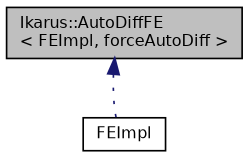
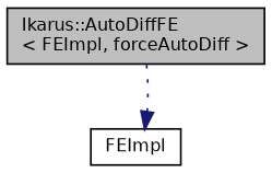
  digraph {
    node [color=black fontname=Helvetica fontsize=10 shape=record style=filled]
    n1 [fillcolor=grey75 fontcolor=black height=0.2 label="Ikarus::AutoDiffFE\l\< FEImpl, forceAutoDiff \>" width=0.4]
    n2 [fillcolor=white height=0.2 label=FEImpl width=0.4]
-   n1 -> n2 [color=midnightblue dir=back fontname=Helvetica fontsize=10 labelfontname=Helvetica labelfontsize=10 style=dotted]
+   n2 -> n1 [color=midnightblue dir=back fontname=Helvetica fontsize=10 labelfontname=Helvetica labelfontsize=10 style=dotted]
  }
